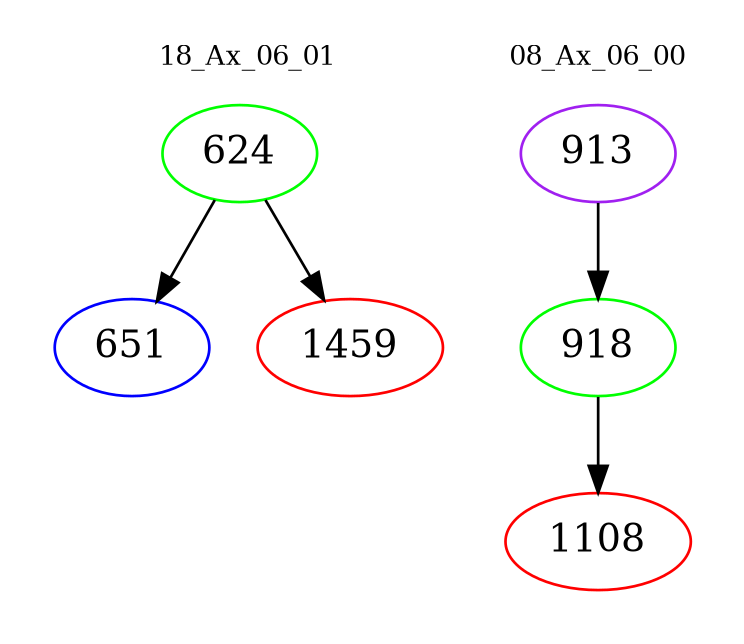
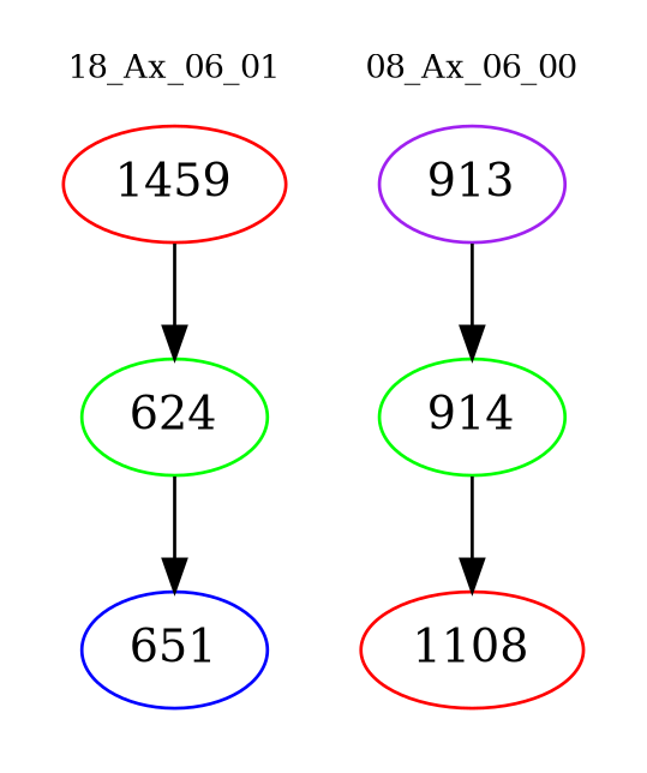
  digraph {
    node [color=green]
    edge [color=black]
    n1 [label=624]
    n2 [color=blue label=651]
    n3 [color=red label=1459]
-   n4 [label=918]
+   n4 [label=914]
    n5 [color=red label=1108]
    n6 [color=purple label=913]
    subgraph cluster_1 {
      color=white
      fontsize=10
      label="18_Ax_06_01"
      n1
      n2
      n3
    }
    subgraph cluster_2 {
      color=white
      fontsize=10
      label="08_Ax_06_00"
      n4
      n5
      n6
    }
    n1 -> n2
-   n1 -> n3
+   n3 -> n1
    n4 -> n5
    n6 -> n4
  }
